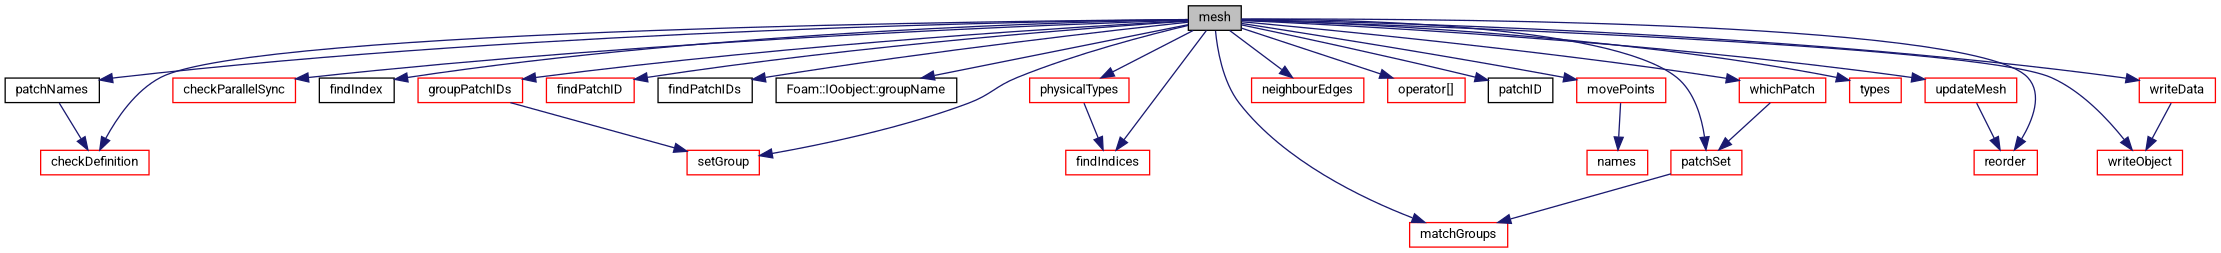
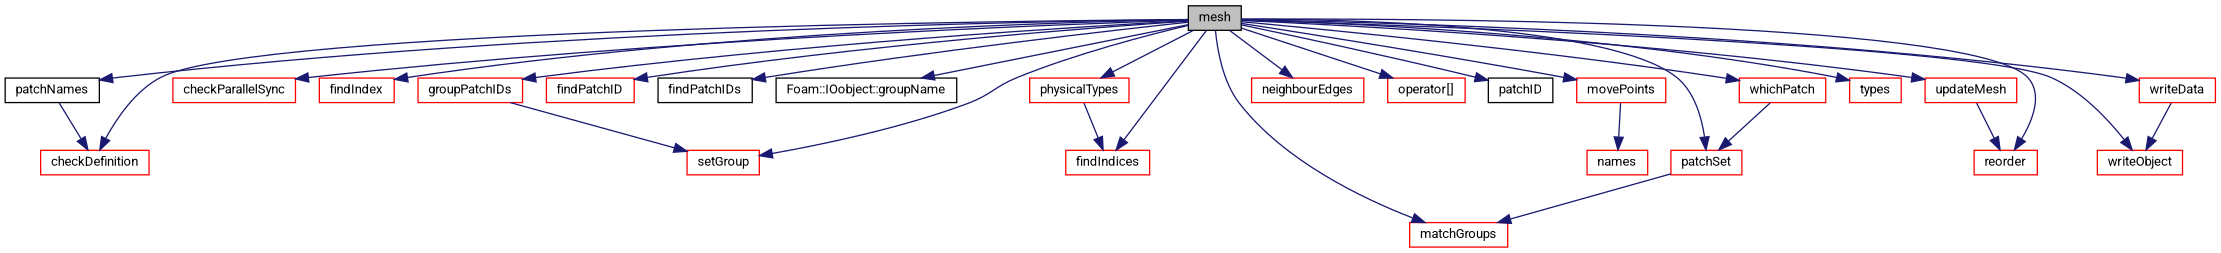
  digraph {
    fontname=Roboto
    rankdir=TB
    node [color=red fontname=Roboto fontsize=10 shape=record]
    edge [color=midnightblue fontname=Roboto fontsize=10 labelfontname=FreeSans labelfontsize=10 style=solid]
    n1 [color=black fillcolor=grey75 fontcolor=black height=0.2 label=mesh style=filled width=0.4]
    n2 [height=0.2 label=checkDefinition width=0.4]
    n3 [color=black height=0.2 label=patchNames width=0.4]
    n4 [height=0.2 label=checkParallelSync width=0.4]
-   n5 [color=black height=0.2 label=findIndex width=0.4]
+   n5 [height=0.2 label=findIndex width=0.4]
    n6 [height=0.2 label=findIndices width=0.4]
    n7 [height=0.2 label=findPatchID width=0.4]
    n8 [color=black height=0.2 label=findPatchIDs width=0.4]
    n9 [color=black height=0.2 label="Foam::IOobject::groupName" width=0.4]
    n10 [height=0.2 label=groupPatchIDs width=0.4]
    n11 [height=0.2 label=setGroup width=0.4]
    n12 [height=0.2 label=matchGroups width=0.4]
    n13 [height=0.2 label=movePoints width=0.4]
    n14 [height=0.2 label=neighbourEdges width=0.4]
    n15 [height=0.2 label="operator[]" width=0.4]
    n16 [color=black height=0.2 label=patchID width=0.4]
    n17 [height=0.2 label=patchSet width=0.4]
    n18 [height=0.2 label=physicalTypes width=0.4]
    n19 [height=0.2 label=reorder width=0.4]
    n20 [height=0.2 label=types width=0.4]
    n21 [height=0.2 label=updateMesh width=0.4]
    n22 [height=0.2 label=whichPatch width=0.4]
    n23 [height=0.2 label=writeData width=0.4]
    n24 [height=0.2 label=writeObject width=0.4]
    n25 [height=0.2 label=names width=0.4]
    n1 -> n2
    n1 -> n3
    n1 -> n4
    n1 -> n5
    n1 -> n6
    n1 -> n7
    n1 -> n8
    n1 -> n9
    n1 -> n10
    n1 -> n11
    n1 -> n12
    n1 -> n13
    n1 -> n14
    n1 -> n15
    n1 -> n16
    n1 -> n17
    n1 -> n18
    n1 -> n19
    n1 -> n20
    n1 -> n21
    n1 -> n22
    n1 -> n23
    n1 -> n24
    n3 -> n2
    n10 -> n11
    n13 -> n25
    n17 -> n12
    n18 -> n6
    n21 -> n19
    n22 -> n17
    n23 -> n24
  }
